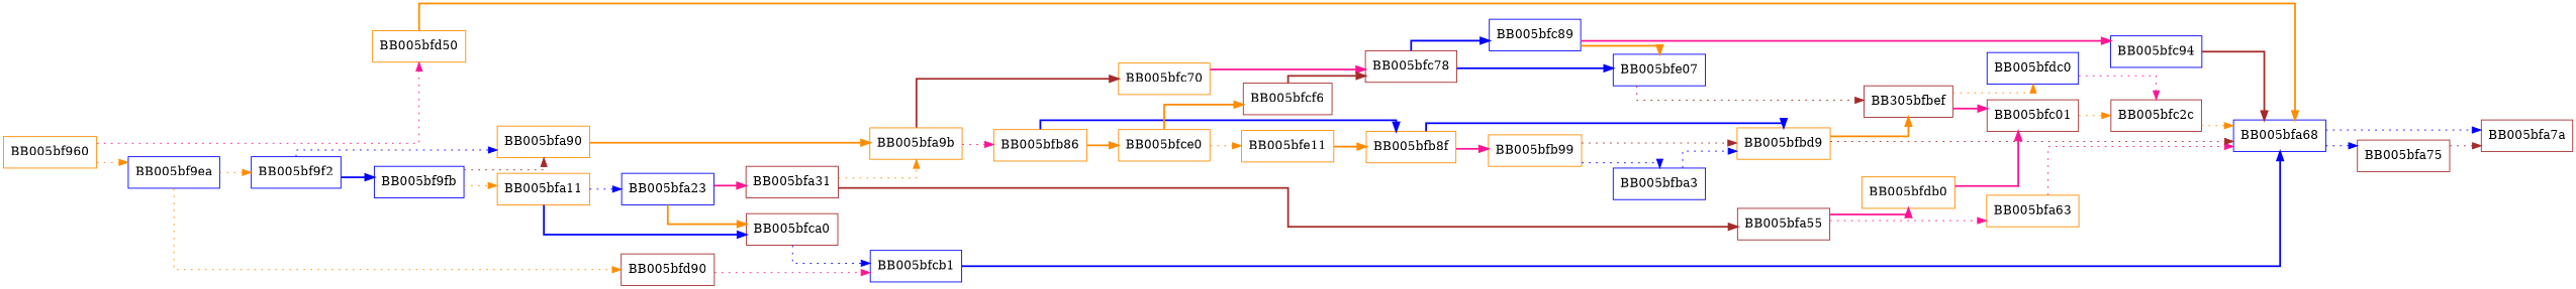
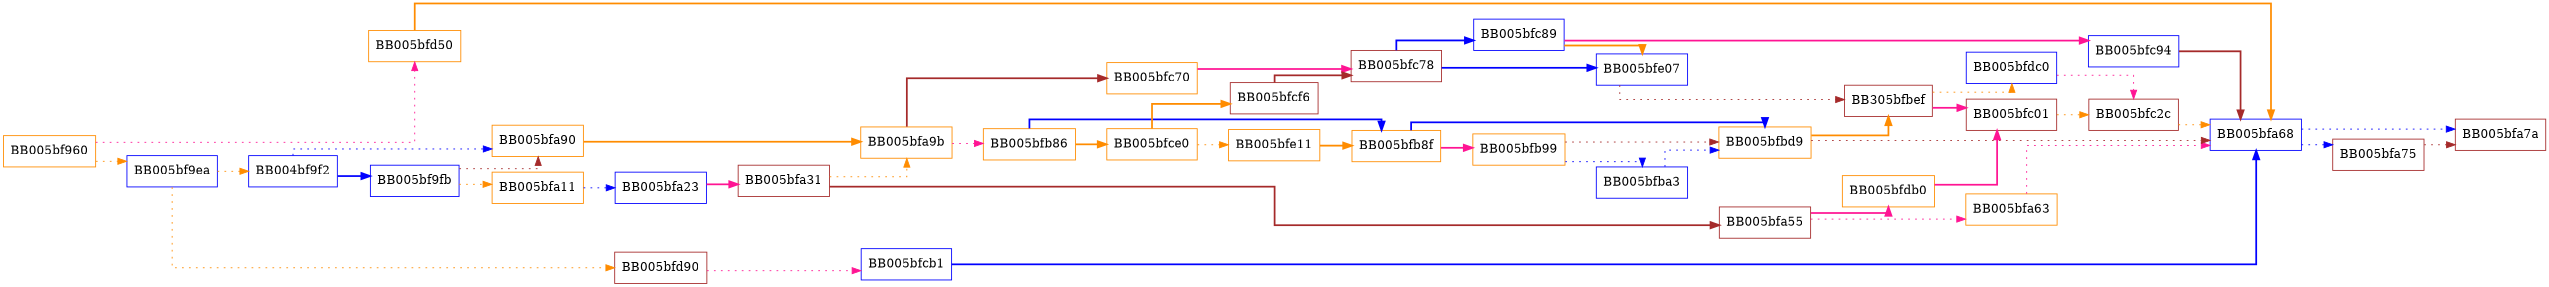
  digraph {
    fontname="DejaVu Serif"
    rankdir=LR
    splines=ortho
    node [color=darkorange fontname="DejaVu Serif" shape=box]
    edge [color=darkorange fontname="DejaVu Serif" style=dotted]
    BB005bf960
    BB005bfd50
    BB005bf9ea [color=blue]
    BB005bfa68 [color=blue]
    BB005bfd90 [color=brown]
-   BB005bf9f2 [color=blue]
+   BB005bf9f2 [color=blue label=BB004bf9f2]
    BB005bfa7a [color=brown]
    BB005bfa75 [color=brown]
    BB005bfcb1 [color=blue]
    BB005bfa90
    BB005bf9fb [color=blue]
    BB005bfa9b
    BB005bfa11
    BB005bfc70
    BB005bfb86
-   BB005bfca0 [color=brown]
    BB005bfa23 [color=blue]
    BB005bfa31 [color=brown]
    BB005bfa55 [color=brown]
    BB005bfdb0
    BB005bfa63
    BB005bfc78 [color=brown]
    BB005bfce0
    BB005bfb8f
    BB005bfc01 [color=brown]
    BB005bfc2c [color=brown]
    BB005bfe07 [color=blue]
    BB005bfc89 [color=blue]
    BB005bfe11
    BB005bfcf6 [color=brown]
    BB005bfbd9
    BB005bfb99
    n33 [color=brown label=BB305bfbef]
    BB005bfba3 [color=blue]
    BB005bfdc0 [color=blue]
    BB005bfc94 [color=blue]
    BB005bf960 -> BB005bfd50 [color=deeppink]
    BB005bf960 -> BB005bf9ea
    BB005bfd50 -> BB005bfa68 [style=bold]
    BB005bf9ea -> BB005bfd90
    BB005bf9ea -> BB005bf9f2
    BB005bfa68 -> BB005bfa7a [color=blue]
    BB005bfa68 -> BB005bfa75 [color=blue]
    BB005bfd90 -> BB005bfcb1 [color=deeppink]
    BB005bf9f2 -> BB005bfa90 [color=blue]
    BB005bf9f2 -> BB005bf9fb [color=blue style=bold]
    BB005bfa75 -> BB005bfa7a [color=brown]
    BB005bfcb1 -> BB005bfa68 [color=blue style=bold]
    BB005bfa90 -> BB005bfa9b [style=bold]
    BB005bf9fb -> BB005bfa90 [color=brown]
    BB005bf9fb -> BB005bfa11
    BB005bfa9b -> BB005bfc70 [color=brown style=bold]
    BB005bfa9b -> BB005bfb86 [color=deeppink]
-   BB005bfa11 -> BB005bfca0 [color=blue style=bold]
    BB005bfa11 -> BB005bfa23 [color=blue]
    BB005bfc70 -> BB005bfc78 [color=deeppink style=bold]
    BB005bfb86 -> BB005bfce0 [style=bold]
    BB005bfb86 -> BB005bfb8f [color=blue style=bold]
-   BB005bfca0 -> BB005bfcb1 [color=blue]
-   BB005bfa23 -> BB005bfca0 [style=bold]
    BB005bfa23 -> BB005bfa31 [color=deeppink style=bold]
    BB005bfa31 -> BB005bfa9b
    BB005bfa31 -> BB005bfa55 [color=brown style=bold]
    BB005bfa55 -> BB005bfdb0 [color=deeppink style=bold]
    BB005bfa55 -> BB005bfa63 [color=deeppink]
    BB005bfdb0 -> BB005bfc01 [color=deeppink style=bold]
    BB005bfa63 -> BB005bfa68 [color=deeppink]
    BB005bfc78 -> BB005bfe07 [color=blue style=bold]
    BB005bfc78 -> BB005bfc89 [color=blue style=bold]
    BB005bfce0 -> BB005bfe11
    BB005bfce0 -> BB005bfcf6 [style=bold]
    BB005bfb8f -> BB005bfbd9 [color=blue style=bold]
    BB005bfb8f -> BB005bfb99 [color=deeppink style=bold]
    BB005bfc01 -> BB005bfc2c
    BB005bfc2c -> BB005bfa68
    BB005bfe07 -> n33 [color=brown]
    BB005bfc89 -> BB005bfe07 [style=bold]
    BB005bfc89 -> BB005bfc94 [color=deeppink style=bold]
    BB005bfe11 -> BB005bfb8f [style=bold]
    BB005bfcf6 -> BB005bfc78 [color=brown style=bold]
    BB005bfbd9 -> BB005bfa68 [color=brown]
    BB005bfbd9 -> n33 [style=bold]
    BB005bfb99 -> BB005bfbd9 [color=brown]
    BB005bfb99 -> BB005bfba3 [color=blue]
    n33 -> BB005bfc01 [color=deeppink style=bold]
    n33 -> BB005bfdc0
    BB005bfba3 -> BB005bfbd9 [color=blue]
    BB005bfdc0 -> BB005bfc2c [color=deeppink]
    BB005bfc94 -> BB005bfa68 [color=brown style=bold]
  }
